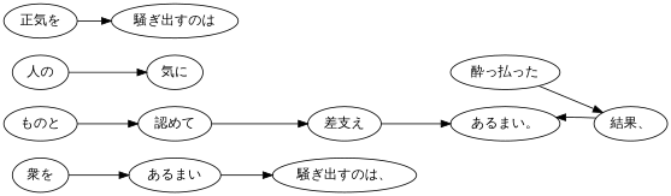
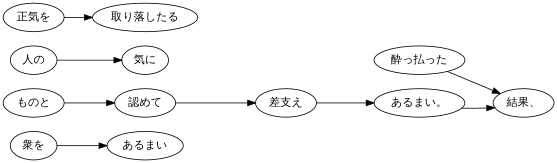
  digraph {
    fontname="Liberation Serif"
    rankdir=LR
    node [fontname="Liberation Serif"]
    edge [fontname="Liberation Serif"]
    n1 [label="衆を"]
    n2 [label="あるまい"]
-   n3 [label="騒ぎ出すのは、"]
    n4 [label="あるまい。"]
    n5 [label="人の"]
    n6 [label="気に"]
    n7 [label="酔っ払った"]
    n8 [label="結果、"]
    n9 [label="正気を"]
-   n10 [label="騒ぎ出すのは"]
+   n10 [label="取り落したる"]
    n11 [label="ものと"]
    n12 [label="認めて"]
    n13 [label="差支え"]
    n1 -> n2
-   n2 -> n3
    n5 -> n6
    n7 -> n8
-   n8 -> n4
+   n4 -> n8
    n9 -> n10
    n11 -> n12
    n12 -> n13
    n13 -> n4
  }
